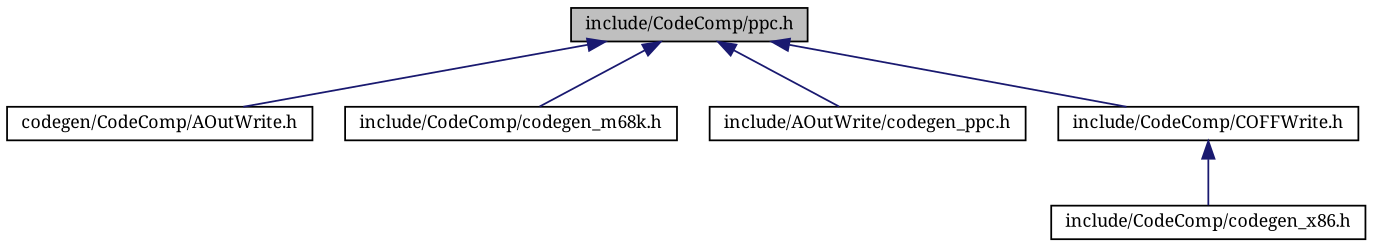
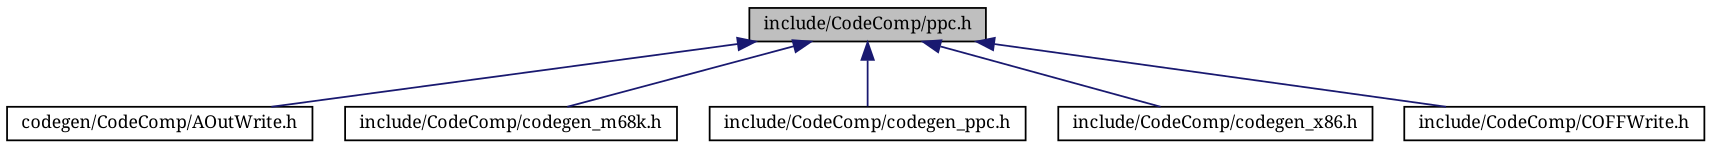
  digraph {
    fontname="Noto Serif"
    node [color=black fillcolor=white fontname="Noto Serif" fontsize=10 shape=record style=filled]
    edge [color=midnightblue dir=back fontname="Noto Serif" fontsize=10 labelfontname=Helvetica labelfontsize=10 style=solid]
    n1 [fillcolor=grey75 fontcolor=black height=0.2 label="include/CodeComp/ppc.h" width=0.4]
    n2 [height=0.2 label="codegen/CodeComp/AOutWrite.h" width=0.4]
    n3 [height=0.2 label="include/CodeComp/codegen_m68k.h" width=0.4]
-   n4 [height=0.2 label="include/AOutWrite/codegen_ppc.h" width=0.4]
+   n4 [height=0.2 label="include/CodeComp/codegen_ppc.h" width=0.4]
    n5 [height=0.2 label="include/CodeComp/codegen_x86.h" width=0.4]
    n6 [height=0.2 label="include/CodeComp/COFFWrite.h" width=0.4]
    n1 -> n2
    n1 -> n3
    n1 -> n4
-   n6 -> n5
+   n1 -> n5
    n1 -> n6
  }
